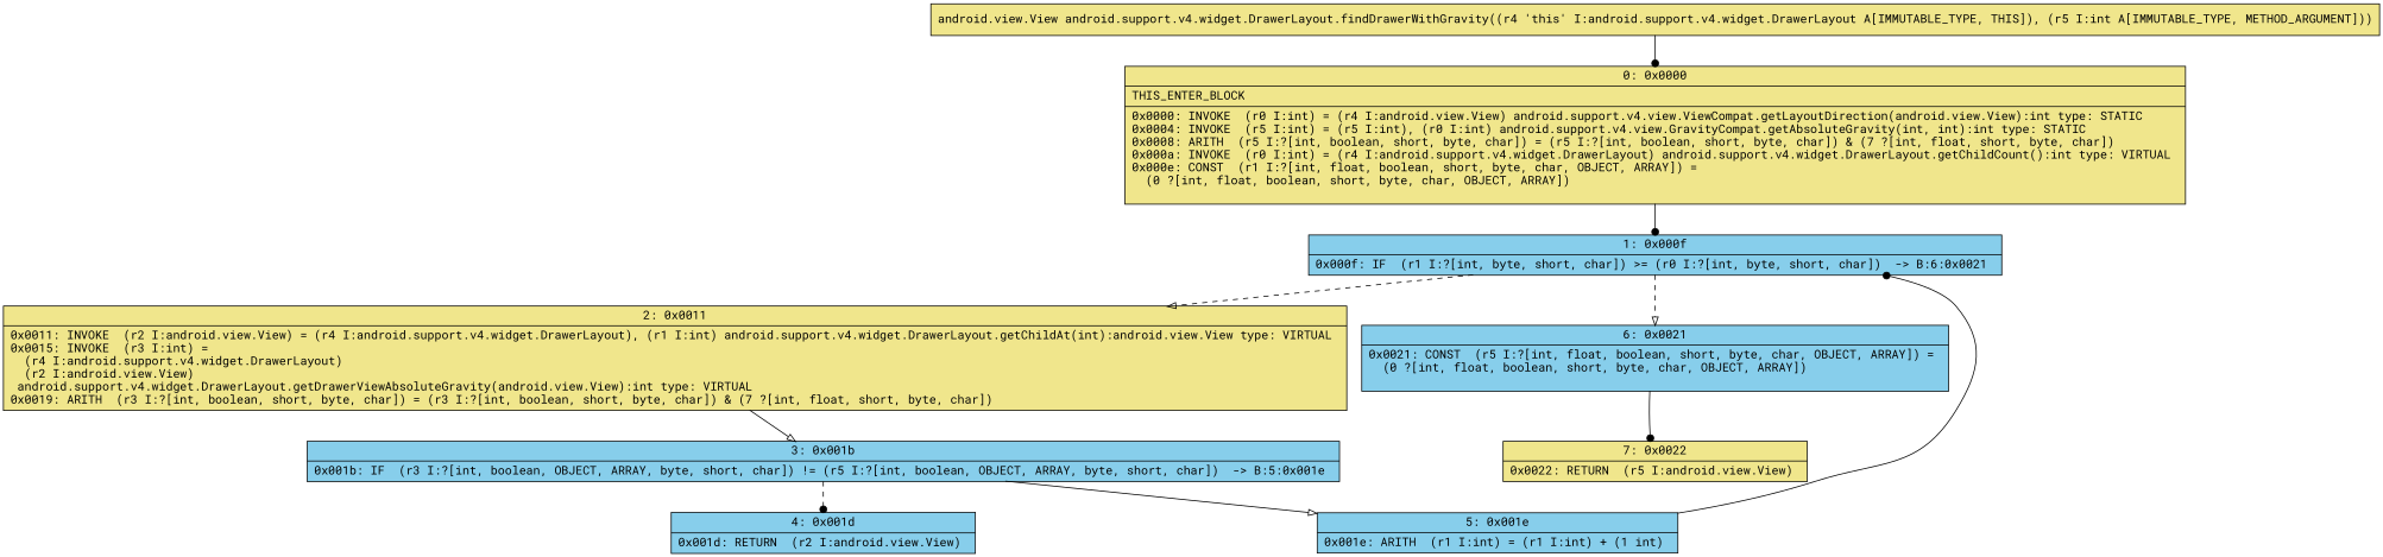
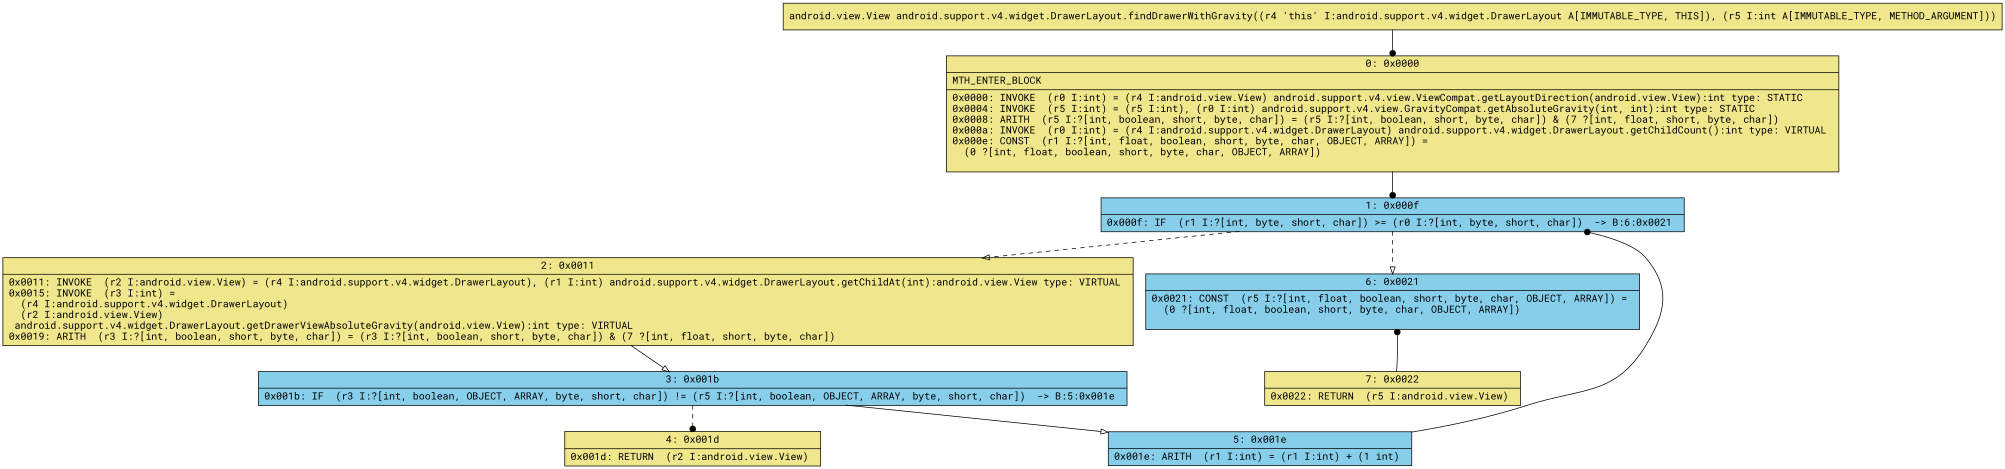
  digraph {
    fontname="Roboto Mono"
    node [fillcolor=skyblue fontname="Roboto Mono" shape=record style=filled]
    edge [arrowhead=dot fontname="Roboto Mono"]
-   n1 [fillcolor=khaki label="{0\:\ 0x0000|THIS_ENTER_BLOCK\l|0x0000: INVOKE  (r0 I:int) = (r4 I:android.view.View) android.support.v4.view.ViewCompat.getLayoutDirection(android.view.View):int type: STATIC \l0x0004: INVOKE  (r5 I:int) = (r5 I:int), (r0 I:int) android.support.v4.view.GravityCompat.getAbsoluteGravity(int, int):int type: STATIC \l0x0008: ARITH  (r5 I:?[int, boolean, short, byte, char]) = (r5 I:?[int, boolean, short, byte, char]) & (7 ?[int, float, short, byte, char]) \l0x000a: INVOKE  (r0 I:int) = (r4 I:android.support.v4.widget.DrawerLayout) android.support.v4.widget.DrawerLayout.getChildCount():int type: VIRTUAL \l0x000e: CONST  (r1 I:?[int, float, boolean, short, byte, char, OBJECT, ARRAY]) = \l  (0 ?[int, float, boolean, short, byte, char, OBJECT, ARRAY])\l \l}"]
+   n1 [fillcolor=khaki label="{0\:\ 0x0000|MTH_ENTER_BLOCK\l|0x0000: INVOKE  (r0 I:int) = (r4 I:android.view.View) android.support.v4.view.ViewCompat.getLayoutDirection(android.view.View):int type: STATIC \l0x0004: INVOKE  (r5 I:int) = (r5 I:int), (r0 I:int) android.support.v4.view.GravityCompat.getAbsoluteGravity(int, int):int type: STATIC \l0x0008: ARITH  (r5 I:?[int, boolean, short, byte, char]) = (r5 I:?[int, boolean, short, byte, char]) & (7 ?[int, float, short, byte, char]) \l0x000a: INVOKE  (r0 I:int) = (r4 I:android.support.v4.widget.DrawerLayout) android.support.v4.widget.DrawerLayout.getChildCount():int type: VIRTUAL \l0x000e: CONST  (r1 I:?[int, float, boolean, short, byte, char, OBJECT, ARRAY]) = \l  (0 ?[int, float, boolean, short, byte, char, OBJECT, ARRAY])\l \l}"]
    n2 [label="{1\:\ 0x000f|0x000f: IF  (r1 I:?[int, byte, short, char]) \>= (r0 I:?[int, byte, short, char])  \-\> B:6:0x0021 \l}"]
    n3 [fillcolor=khaki label="{2\:\ 0x0011|0x0011: INVOKE  (r2 I:android.view.View) = (r4 I:android.support.v4.widget.DrawerLayout), (r1 I:int) android.support.v4.widget.DrawerLayout.getChildAt(int):android.view.View type: VIRTUAL \l0x0015: INVOKE  (r3 I:int) = \l  (r4 I:android.support.v4.widget.DrawerLayout)\l  (r2 I:android.view.View)\l android.support.v4.widget.DrawerLayout.getDrawerViewAbsoluteGravity(android.view.View):int type: VIRTUAL \l0x0019: ARITH  (r3 I:?[int, boolean, short, byte, char]) = (r3 I:?[int, boolean, short, byte, char]) & (7 ?[int, float, short, byte, char]) \l}"]
    n4 [label="{6\:\ 0x0021|0x0021: CONST  (r5 I:?[int, float, boolean, short, byte, char, OBJECT, ARRAY]) = \l  (0 ?[int, float, boolean, short, byte, char, OBJECT, ARRAY])\l \l}"]
    n5 [label="{3\:\ 0x001b|0x001b: IF  (r3 I:?[int, boolean, OBJECT, ARRAY, byte, short, char]) != (r5 I:?[int, boolean, OBJECT, ARRAY, byte, short, char])  \-\> B:5:0x001e \l}"]
    n6 [fillcolor=khaki label="{7\:\ 0x0022|0x0022: RETURN  (r5 I:android.view.View) \l}"]
-   n7 [label="{4\:\ 0x001d|0x001d: RETURN  (r2 I:android.view.View) \l}"]
+   n7 [fillcolor=khaki label="{4\:\ 0x001d|0x001d: RETURN  (r2 I:android.view.View) \l}"]
    n8 [label="{5\:\ 0x001e|0x001e: ARITH  (r1 I:int) = (r1 I:int) + (1 int) \l}"]
    n9 [fillcolor=khaki label="{android.view.View android.support.v4.widget.DrawerLayout.findDrawerWithGravity((r4 'this' I:android.support.v4.widget.DrawerLayout A[IMMUTABLE_TYPE, THIS]), (r5 I:int A[IMMUTABLE_TYPE, METHOD_ARGUMENT])) }"]
    n1 -> n2
    n2 -> n3 [arrowhead=onormal style=dashed]
    n2 -> n4 [arrowhead=onormal style=dashed]
    n3 -> n5 [arrowhead=onormal]
-   n4 -> n6
+   n6 -> n4
    n5 -> n7 [style=dashed]
    n5 -> n8 [arrowhead=onormal]
    n8 -> n2
    n9 -> n1
  }
